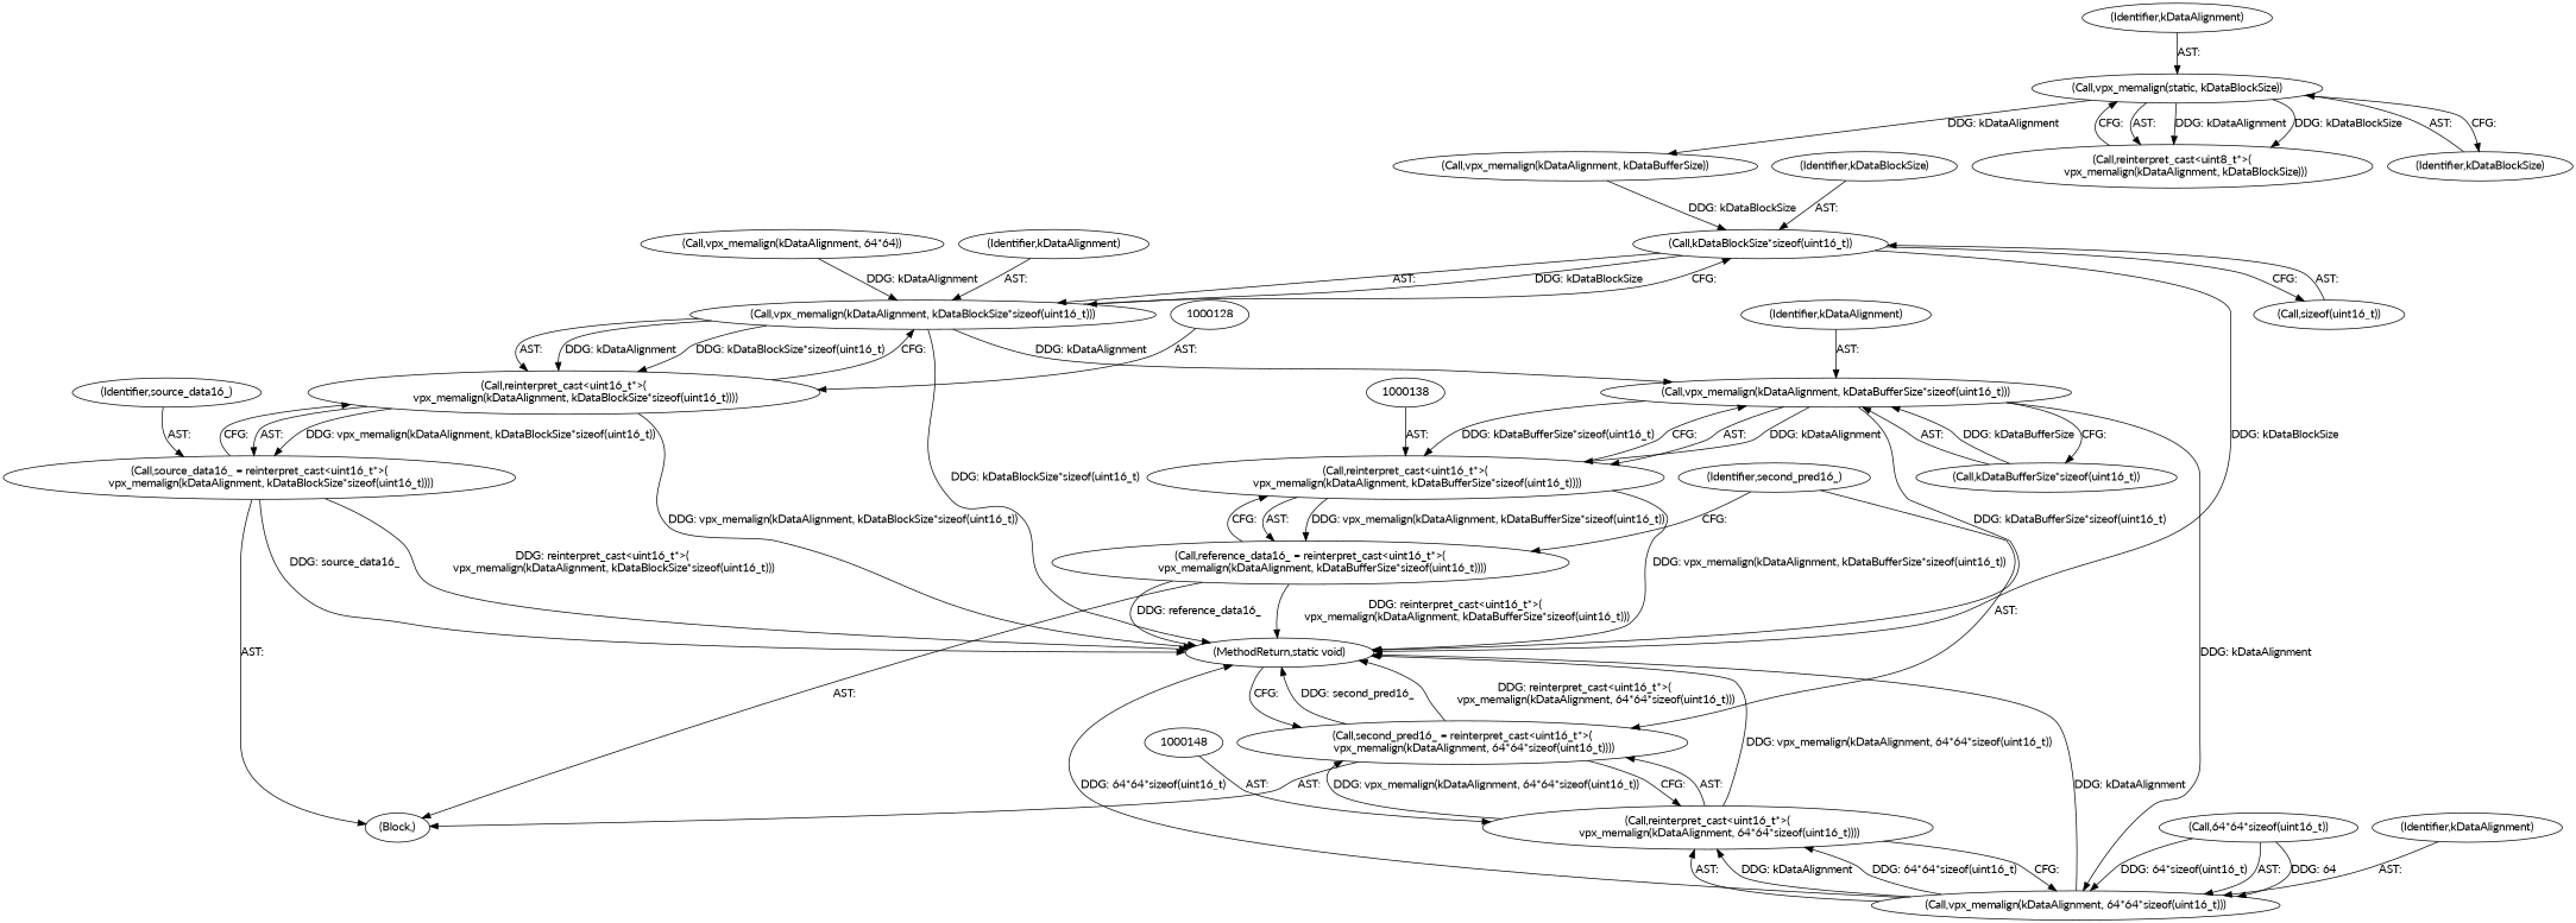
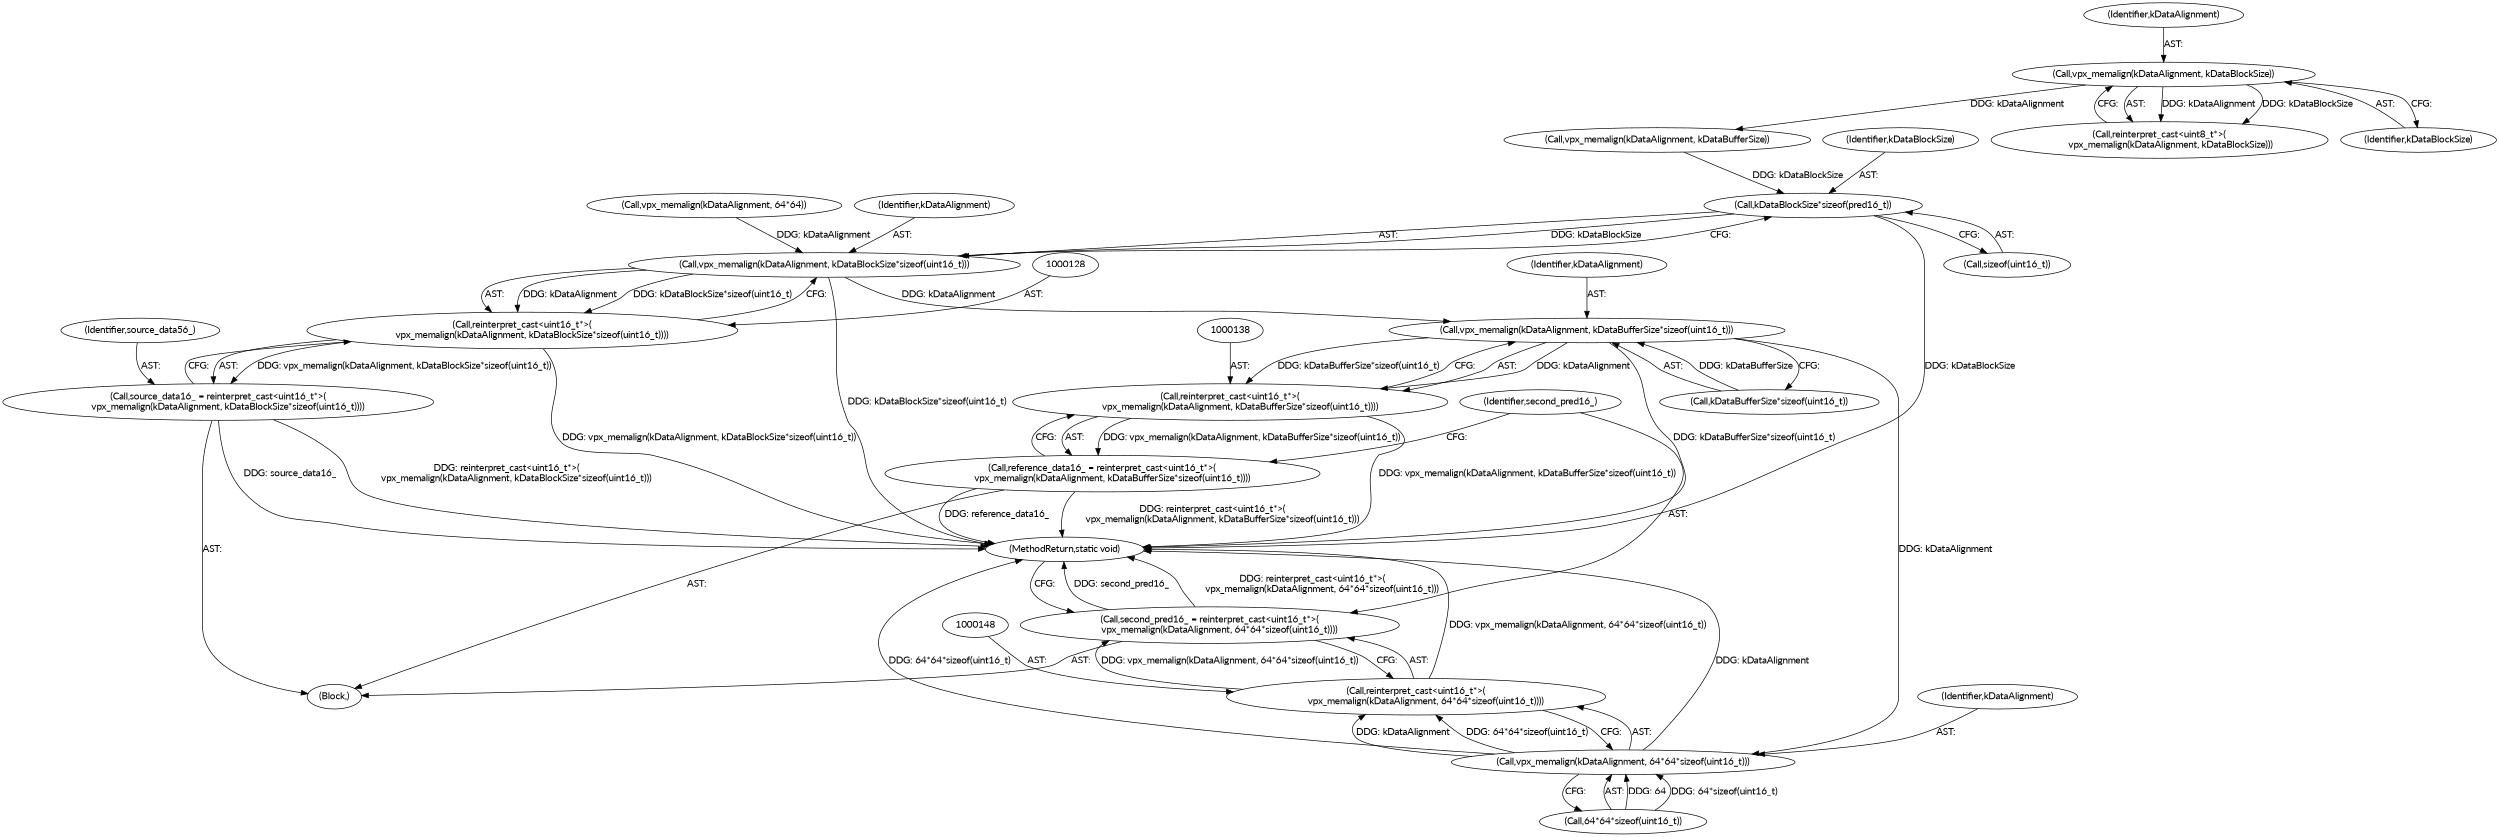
  digraph {
    fontname=Lato
    node [fontname=Lato]
    edge [fontname=Lato]
-   n1 [label="(Call,kDataBlockSize*sizeof(uint16_t))"]
+   n1 [label="(Call,kDataBlockSize*sizeof(pred16_t))"]
    n2 [label="(Call,vpx_memalign(kDataAlignment, kDataBlockSize*sizeof(uint16_t)))"]
    n3 [label="(MethodReturn,static void)"]
    n4 [label="(Call,sizeof(uint16_t))"]
    n5 [label="(Call,reinterpret_cast<uint16_t*>(\n        vpx_memalign(kDataAlignment, kDataBlockSize*sizeof(uint16_t))))"]
    n6 [label="(Call,vpx_memalign(kDataAlignment, kDataBufferSize*sizeof(uint16_t)))"]
    n7 [label="(Call,second_pred16_ = reinterpret_cast<uint16_t*>(\n        vpx_memalign(kDataAlignment, 64*64*sizeof(uint16_t))))"]
-   n8 [label="(Call,vpx_memalign(static, kDataBlockSize))"]
+   n8 [label="(Call,vpx_memalign(kDataAlignment, kDataBlockSize))"]
    n9 [label="(Call,reinterpret_cast<uint8_t*>(\n         vpx_memalign(kDataAlignment, kDataBlockSize)))"]
    n10 [label="(Identifier,kDataBlockSize)"]
    n11 [label="(Call,vpx_memalign(kDataAlignment, kDataBufferSize))"]
    n12 [label="(Call,source_data16_ = reinterpret_cast<uint16_t*>(\n        vpx_memalign(kDataAlignment, kDataBlockSize*sizeof(uint16_t))))"]
    n13 [label="(Call,reinterpret_cast<uint16_t*>(\n        vpx_memalign(kDataAlignment, kDataBufferSize*sizeof(uint16_t))))"]
    n14 [label="(Call,vpx_memalign(kDataAlignment, 64*64*sizeof(uint16_t)))"]
    n15 [label="(Call,kDataBufferSize*sizeof(uint16_t))"]
    n16 [label="(Block,)"]
    n17 [label="(Call,reference_data16_ = reinterpret_cast<uint16_t*>(\n        vpx_memalign(kDataAlignment, kDataBufferSize*sizeof(uint16_t))))"]
    n18 [label="(Call,reinterpret_cast<uint16_t*>(\n        vpx_memalign(kDataAlignment, 64*64*sizeof(uint16_t))))"]
    n19 [label="(Call,64*64*sizeof(uint16_t))"]
    n20 [label="(Identifier,kDataAlignment)"]
-   n21 [label="(Identifier,source_data16_)"]
+   n21 [label="(Identifier,source_data56_)"]
    n22 [label="(Identifier,kDataAlignment)"]
    n23 [label="(Identifier,second_pred16_)"]
    n24 [label="(Identifier,kDataBlockSize)"]
    n25 [label="(Call,vpx_memalign(kDataAlignment, 64*64))"]
    n26 [label="(Identifier,kDataAlignment)"]
    n27 [label="(Identifier,kDataAlignment)"]
    1000128
    1000138
    1000148
    n1 -> n2 [label="AST: "]
    n1 -> n2 [label="DDG: kDataBlockSize"]
    n1 -> n3 [label="DDG: kDataBlockSize"]
    n1 -> n4 [label="CFG: "]
    n2 -> n1 [label="CFG: "]
    n2 -> n3 [label="DDG: kDataBlockSize*sizeof(uint16_t)"]
    n2 -> n5 [label="AST: "]
    n2 -> n5 [label="DDG: kDataAlignment"]
    n2 -> n5 [label="DDG: kDataBlockSize*sizeof(uint16_t)"]
    n2 -> n6 [label="DDG: kDataAlignment"]
    n3 -> n7 [label="CFG: "]
    n4 -> n1 [label="AST: "]
    n5 -> n2 [label="CFG: "]
    n5 -> n3 [label="DDG: vpx_memalign(kDataAlignment, kDataBlockSize*sizeof(uint16_t))"]
    n5 -> n12 [label="AST: "]
    n5 -> n12 [label="DDG: vpx_memalign(kDataAlignment, kDataBlockSize*sizeof(uint16_t))"]
    n6 -> n3 [label="DDG: kDataBufferSize*sizeof(uint16_t)"]
    n6 -> n13 [label="AST: "]
    n6 -> n13 [label="DDG: kDataAlignment"]
    n6 -> n13 [label="DDG: kDataBufferSize*sizeof(uint16_t)"]
    n6 -> n14 [label="DDG: kDataAlignment"]
    n6 -> n15 [label="CFG: "]
    n7 -> n3 [label="DDG: second_pred16_"]
    n7 -> n3 [label="DDG: reinterpret_cast<uint16_t*>(\n        vpx_memalign(kDataAlignment, 64*64*sizeof(uint16_t)))"]
    n7 -> n16 [label="AST: "]
    n7 -> n18 [label="CFG: "]
    n8 -> n9 [label="AST: "]
    n8 -> n9 [label="DDG: kDataAlignment"]
    n8 -> n9 [label="DDG: kDataBlockSize"]
    n8 -> n10 [label="CFG: "]
    n8 -> n11 [label="DDG: kDataAlignment"]
    n9 -> n8 [label="CFG: "]
    n10 -> n8 [label="AST: "]
    n11 -> n1 [label="DDG: kDataBlockSize"]
    n12 -> n3 [label="DDG: source_data16_"]
    n12 -> n3 [label="DDG: reinterpret_cast<uint16_t*>(\n        vpx_memalign(kDataAlignment, kDataBlockSize*sizeof(uint16_t)))"]
    n12 -> n5 [label="CFG: "]
    n12 -> n16 [label="AST: "]
    n13 -> n3 [label="DDG: vpx_memalign(kDataAlignment, kDataBufferSize*sizeof(uint16_t))"]
    n13 -> n6 [label="CFG: "]
    n13 -> n17 [label="AST: "]
    n13 -> n17 [label="DDG: vpx_memalign(kDataAlignment, kDataBufferSize*sizeof(uint16_t))"]
    n14 -> n3 [label="DDG: 64*64*sizeof(uint16_t)"]
    n14 -> n3 [label="DDG: kDataAlignment"]
    n14 -> n18 [label="AST: "]
    n14 -> n18 [label="DDG: kDataAlignment"]
    n14 -> n18 [label="DDG: 64*64*sizeof(uint16_t)"]
+   n14 -> n19 [label="CFG: "]
    n15 -> n6 [label="AST: "]
    n15 -> n6 [label="DDG: kDataBufferSize"]
    n17 -> n3 [label="DDG: reference_data16_"]
    n17 -> n3 [label="DDG: reinterpret_cast<uint16_t*>(\n        vpx_memalign(kDataAlignment, kDataBufferSize*sizeof(uint16_t)))"]
    n17 -> n13 [label="CFG: "]
    n17 -> n16 [label="AST: "]
    n18 -> n3 [label="DDG: vpx_memalign(kDataAlignment, 64*64*sizeof(uint16_t))"]
    n18 -> n7 [label="AST: "]
    n18 -> n7 [label="DDG: vpx_memalign(kDataAlignment, 64*64*sizeof(uint16_t))"]
    n18 -> n14 [label="CFG: "]
    n19 -> n14 [label="AST: "]
    n19 -> n14 [label="DDG: 64"]
    n19 -> n14 [label="DDG: 64*sizeof(uint16_t)"]
    n20 -> n6 [label="AST: "]
    n21 -> n12 [label="AST: "]
    n22 -> n8 [label="AST: "]
    n23 -> n7 [label="AST: "]
    n23 -> n17 [label="CFG: "]
    n24 -> n1 [label="AST: "]
    n25 -> n2 [label="DDG: kDataAlignment"]
    n26 -> n2 [label="AST: "]
    n27 -> n14 [label="AST: "]
    1000128 -> n5 [label="AST: "]
    1000138 -> n13 [label="AST: "]
    1000148 -> n18 [label="AST: "]
  }
